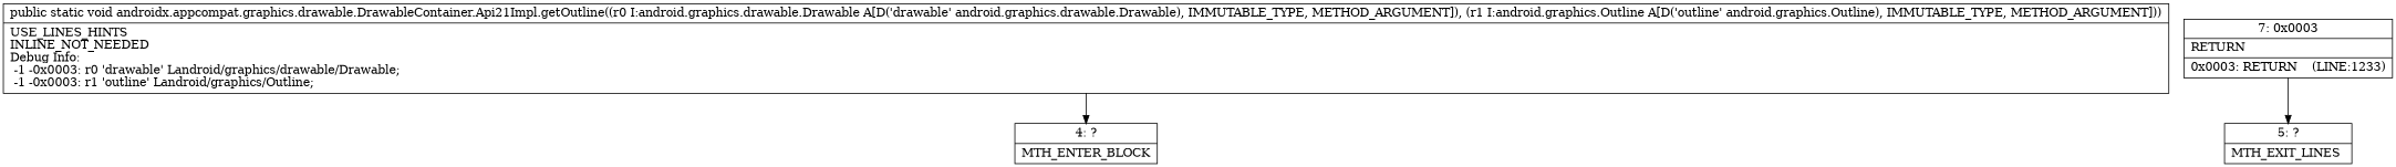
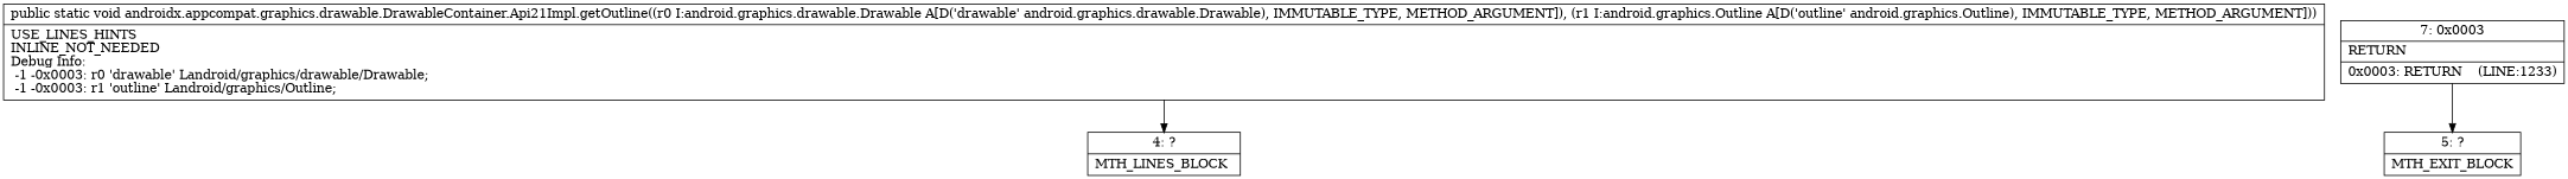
  digraph {
    node [shape=record]
-   n1 [label="{4\:\ ?|MTH_ENTER_BLOCK\l}"]
+   n1 [label="{4\:\ ?|MTH_LINES_BLOCK\l}"]
    n2 [label="{7\:\ 0x0003|RETURN\l|0x0003: RETURN    (LINE:1233)\l}"]
-   n3 [label="{5\:\ ?|MTH_EXIT_LINES\l}"]
+   n3 [label="{5\:\ ?|MTH_EXIT_BLOCK\l}"]
    n4 [label="{public static void androidx.appcompat.graphics.drawable.DrawableContainer.Api21Impl.getOutline((r0 I:android.graphics.drawable.Drawable A[D('drawable' android.graphics.drawable.Drawable), IMMUTABLE_TYPE, METHOD_ARGUMENT]), (r1 I:android.graphics.Outline A[D('outline' android.graphics.Outline), IMMUTABLE_TYPE, METHOD_ARGUMENT]))  | USE_LINES_HINTS\lINLINE_NOT_NEEDED\lDebug Info:\l  \-1 \-0x0003: r0 'drawable' Landroid\/graphics\/drawable\/Drawable;\l  \-1 \-0x0003: r1 'outline' Landroid\/graphics\/Outline;\l}"]
    n2 -> n3
    n4 -> n1
  }
